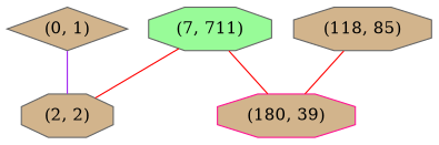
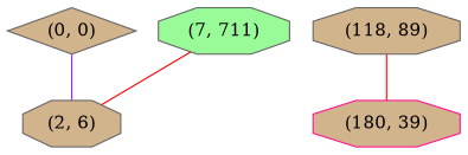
  graph {
    node [color=gray40 fillcolor=tan shape=octagon style=filled]
    edge [color=red weight=1]
-   "(0, 0)" [shape=diamond label="(0, 1)"]
-   "(2, 2)"
+   "(0, 0)" [shape=diamond]
+   "(2, 2)" [label="(2, 6)"]
    n3 [color=deeppink label="(180, 39)"]
-   "(118, 85)"
+   "(118, 85)" [label="(118, 89)"]
    n5 [fillcolor=palegreen label="(7, 711)"]
    "(0, 0)" -- "(2, 2)" [color=purple weight=4]
    "(118, 85)" -- n3
    n5 -- "(2, 2)"
-   n5 -- n3
  }
